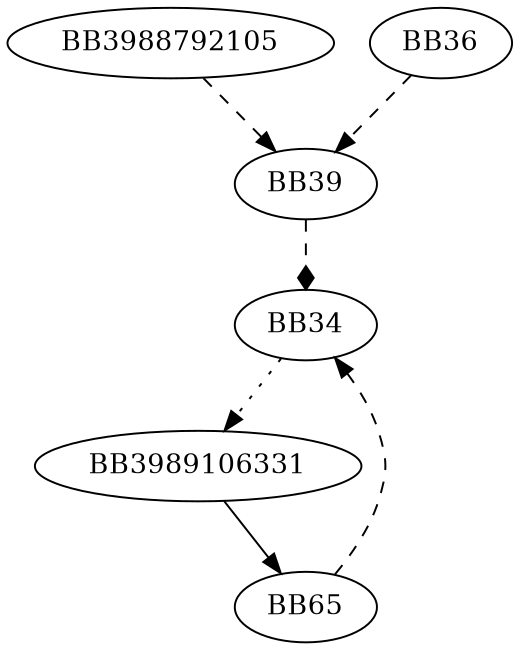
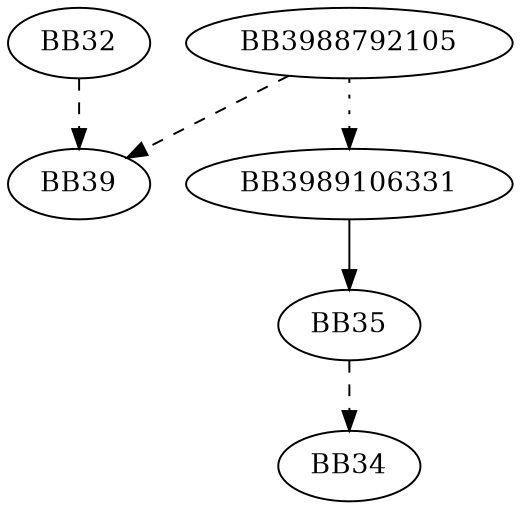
  digraph {
    edge [arrowhead=normal style=dashed]
    n1 [label=BB39]
    BB3988792105
    BB3989106331
    n4 [label=BB34]
-   BB35 [label=BB65]
-   BB36
-   n1 -> n4 [arrowhead=diamond]
+   BB35
+   BB36 [label=BB32]
    BB3988792105 -> n1
-   n4 -> BB3989106331 [style=dotted]
+   BB3988792105 -> BB3989106331 [style=dotted]
    BB3989106331 -> BB35 [style=solid]
    BB35 -> n4
    BB36 -> n1
  }
